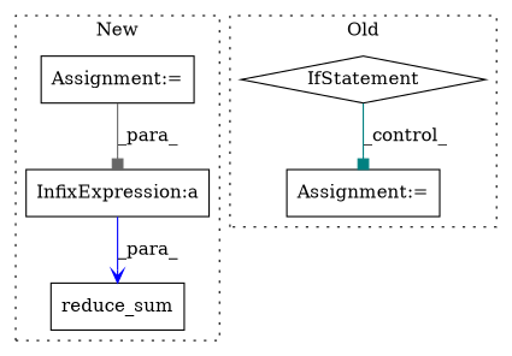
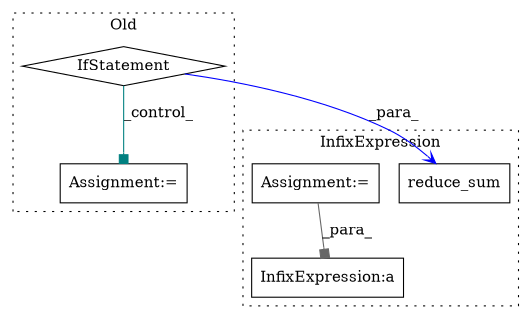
  digraph {
    node [a=7 l=1 shape=box]
    edge [arrowhead=box]
    n1 [a=32 l="11,1" label=reduce_sum s="13310,13351"]
    n2 [label="Assignment:=" s=12939]
    n3 [a=27 l=3 label="InfixExpression:a" s=13229]
    n4 [label="Assignment:=" s=12876]
    n5 [a=25 l="4,2" label=IfStatement s="12685,12698" shape=diamond]
    subgraph cluster_1 {
-     label=New
+     label=InfixExpression
      style=dotted
      n1
      n2
      n3
    }
    subgraph cluster_2 {
      label=Old
      style=dotted
      n4
      n5
    }
    n2 -> n3 [color=gray40 label=_para_]
-   n3 -> n1 [arrowhead=vee color=blue label=_para_]
+   n5 -> n1 [arrowhead=vee color=blue label=_para_]
    n5 -> n4 [color=teal label=_control_]
  }
